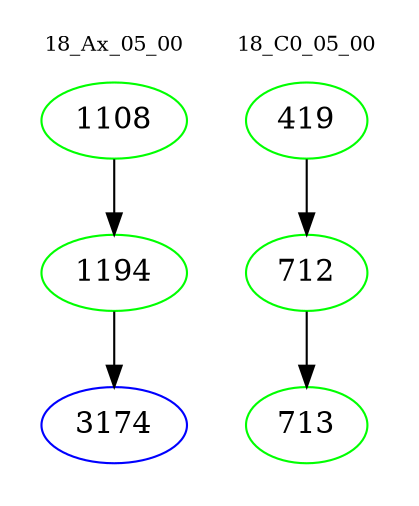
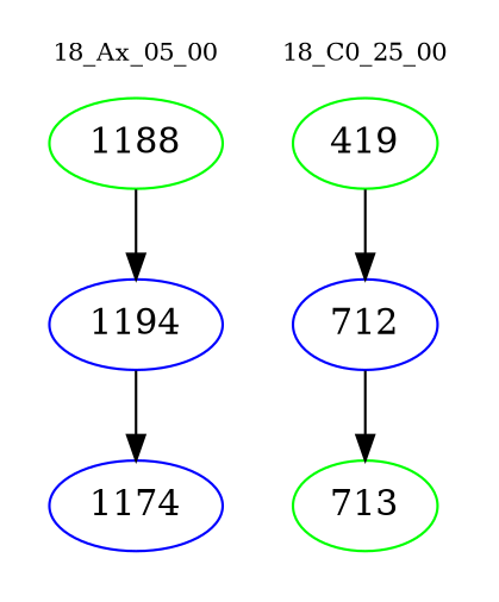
  digraph {
    node [color=green]
    edge [color=black]
-   n1 [label=1108]
-   n2 [label=1194]
-   n3 [color=blue label=3174]
+   n1 [label=1188]
+   n2 [color=blue label=1194]
+   n3 [color=blue label=1174]
    n4 [label=419]
-   n5 [label=712]
+   n5 [color=blue label=712]
    n6 [label=713]
    subgraph cluster_1 {
      color=white
      fontsize=10
      label="18_Ax_05_00"
      n1
      n2
      n3
    }
    subgraph cluster_2 {
      color=white
      fontsize=10
-     label="18_C0_05_00"
+     label="18_C0_25_00"
      n4
      n5
      n6
    }
    n1 -> n2
    n2 -> n3
    n4 -> n5
    n5 -> n6
  }
